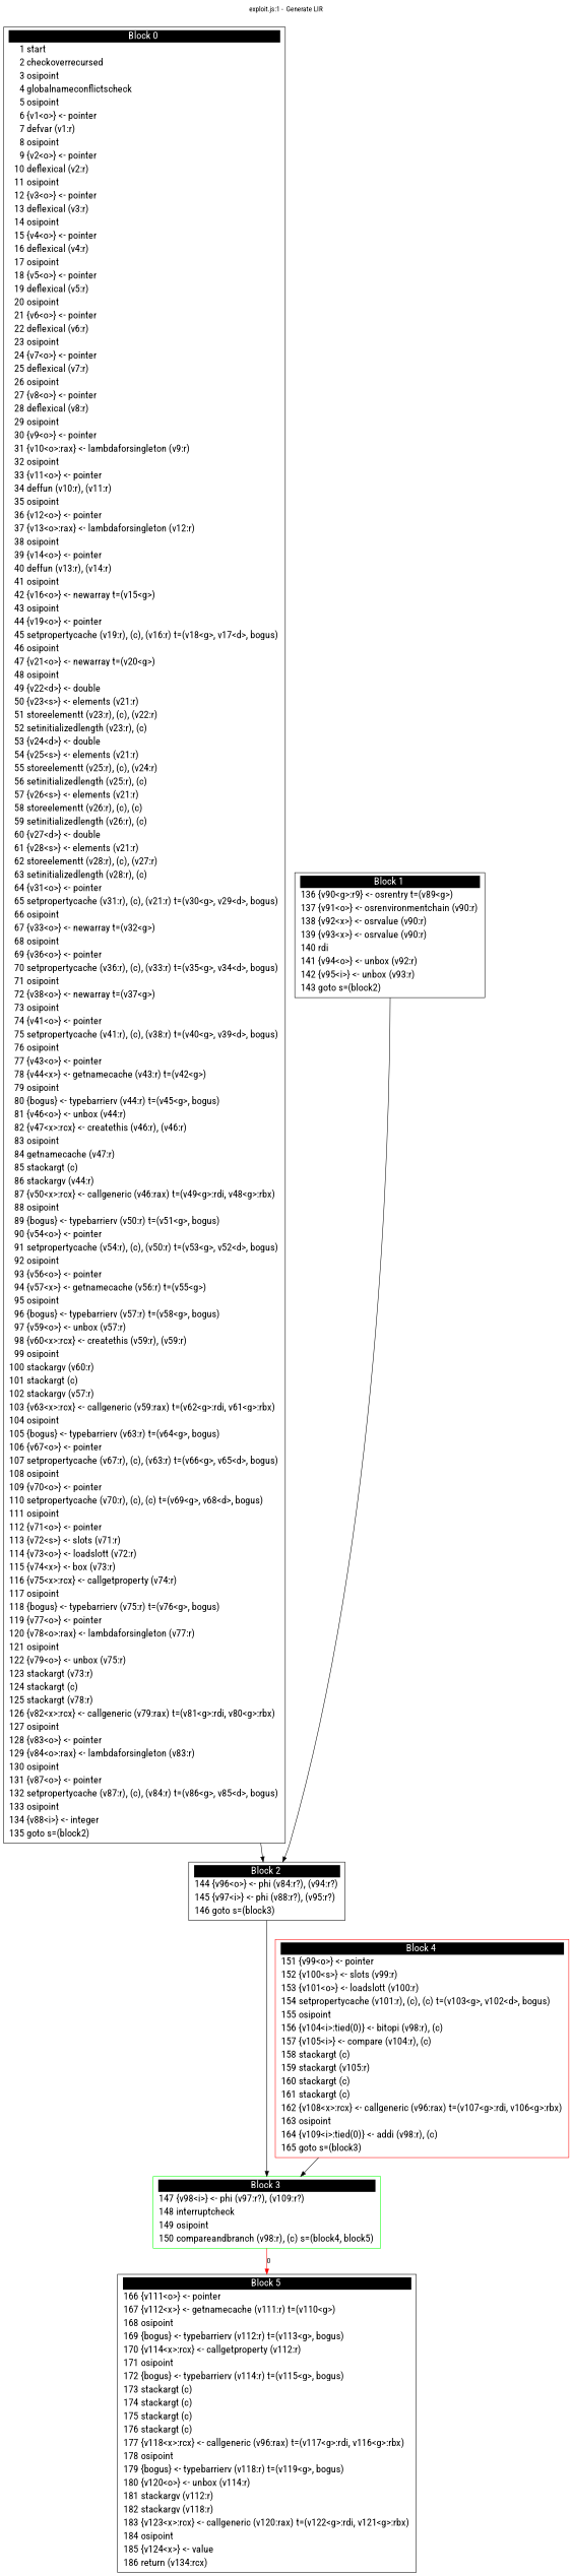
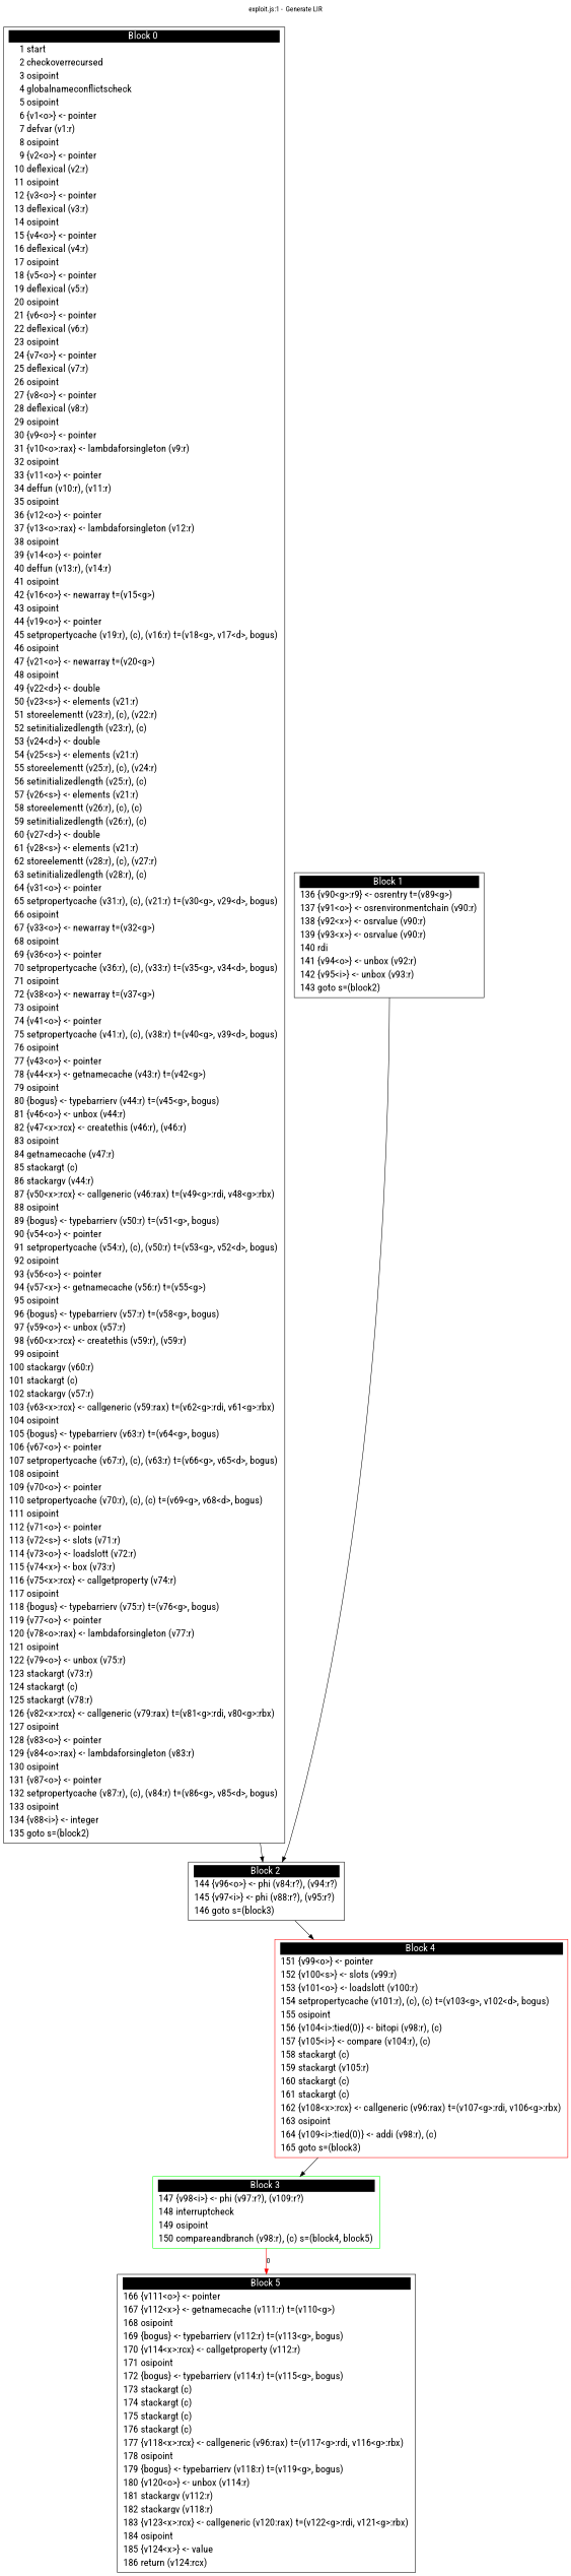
  digraph {
    fontname="Roboto Condensed"
    label="exploit.js:1 -  Generate LIR"
    labelfontsize=30
    labelloc=t
    rankdir=TB
    splines=true
    node [fontname="Roboto Condensed" fontsize=20 shape=box]
    edge [fontname="Roboto Condensed"]
    n1 [label=<<table border="0" cellborder="0" cellpadding="1"><tr><td align="center" bgcolor="black" colspan="3"><font color="white">Block 0 </font></td></tr><tr><td align="right" port="i1">1</td><td align="left">start</td></tr><tr><td align="right" port="i2">2</td><td align="left">checkoverrecursed</td></tr><tr><td align="right" port="i3">3</td><td align="left">osipoint</td></tr><tr><td align="right" port="i4">4</td><td align="left">globalnameconflictscheck</td></tr><tr><td align="right" port="i5">5</td><td align="left">osipoint</td></tr><tr><td align="right" port="i6">6</td><td align="left">{v1&lt;o&gt;} &lt;- pointer</td></tr><tr><td align="right" port="i7">7</td><td align="left">defvar (v1:r)</td></tr><tr><td align="right" port="i8">8</td><td align="left">osipoint</td></tr><tr><td align="right" port="i9">9</td><td align="left">{v2&lt;o&gt;} &lt;- pointer</td></tr><tr><td align="right" port="i10">10</td><td align="left">deflexical (v2:r)</td></tr><tr><td align="right" port="i11">11</td><td align="left">osipoint</td></tr><tr><td align="right" port="i12">12</td><td align="left">{v3&lt;o&gt;} &lt;- pointer</td></tr><tr><td align="right" port="i13">13</td><td align="left">deflexical (v3:r)</td></tr><tr><td align="right" port="i14">14</td><td align="left">osipoint</td></tr><tr><td align="right" port="i15">15</td><td align="left">{v4&lt;o&gt;} &lt;- pointer</td></tr><tr><td align="right" port="i16">16</td><td align="left">deflexical (v4:r)</td></tr><tr><td align="right" port="i17">17</td><td align="left">osipoint</td></tr><tr><td align="right" port="i18">18</td><td align="left">{v5&lt;o&gt;} &lt;- pointer</td></tr><tr><td align="right" port="i19">19</td><td align="left">deflexical (v5:r)</td></tr><tr><td align="right" port="i20">20</td><td align="left">osipoint</td></tr><tr><td align="right" port="i21">21</td><td align="left">{v6&lt;o&gt;} &lt;- pointer</td></tr><tr><td align="right" port="i22">22</td><td align="left">deflexical (v6:r)</td></tr><tr><td align="right" port="i23">23</td><td align="left">osipoint</td></tr><tr><td align="right" port="i24">24</td><td align="left">{v7&lt;o&gt;} &lt;- pointer</td></tr><tr><td align="right" port="i25">25</td><td align="left">deflexical (v7:r)</td></tr><tr><td align="right" port="i26">26</td><td align="left">osipoint</td></tr><tr><td align="right" port="i27">27</td><td align="left">{v8&lt;o&gt;} &lt;- pointer</td></tr><tr><td align="right" port="i28">28</td><td align="left">deflexical (v8:r)</td></tr><tr><td align="right" port="i29">29</td><td align="left">osipoint</td></tr><tr><td align="right" port="i30">30</td><td align="left">{v9&lt;o&gt;} &lt;- pointer</td></tr><tr><td align="right" port="i31">31</td><td align="left">{v10&lt;o&gt;:rax} &lt;- lambdaforsingleton (v9:r)</td></tr><tr><td align="right" port="i32">32</td><td align="left">osipoint</td></tr><tr><td align="right" port="i33">33</td><td align="left">{v11&lt;o&gt;} &lt;- pointer</td></tr><tr><td align="right" port="i34">34</td><td align="left">deffun (v10:r), (v11:r)</td></tr><tr><td align="right" port="i35">35</td><td align="left">osipoint</td></tr><tr><td align="right" port="i36">36</td><td align="left">{v12&lt;o&gt;} &lt;- pointer</td></tr><tr><td align="right" port="i37">37</td><td align="left">{v13&lt;o&gt;:rax} &lt;- lambdaforsingleton (v12:r)</td></tr><tr><td align="right" port="i38">38</td><td align="left">osipoint</td></tr><tr><td align="right" port="i39">39</td><td align="left">{v14&lt;o&gt;} &lt;- pointer</td></tr><tr><td align="right" port="i40">40</td><td align="left">deffun (v13:r), (v14:r)</td></tr><tr><td align="right" port="i41">41</td><td align="left">osipoint</td></tr><tr><td align="right" port="i42">42</td><td align="left">{v16&lt;o&gt;} &lt;- newarray t=(v15&lt;g&gt;)</td></tr><tr><td align="right" port="i43">43</td><td align="left">osipoint</td></tr><tr><td align="right" port="i44">44</td><td align="left">{v19&lt;o&gt;} &lt;- pointer</td></tr><tr><td align="right" port="i45">45</td><td align="left">setpropertycache (v19:r), (c), (v16:r) t=(v18&lt;g&gt;, v17&lt;d&gt;, bogus)</td></tr><tr><td align="right" port="i46">46</td><td align="left">osipoint</td></tr><tr><td align="right" port="i47">47</td><td align="left">{v21&lt;o&gt;} &lt;- newarray t=(v20&lt;g&gt;)</td></tr><tr><td align="right" port="i48">48</td><td align="left">osipoint</td></tr><tr><td align="right" port="i49">49</td><td align="left">{v22&lt;d&gt;} &lt;- double</td></tr><tr><td align="right" port="i50">50</td><td align="left">{v23&lt;s&gt;} &lt;- elements (v21:r)</td></tr><tr><td align="right" port="i51">51</td><td align="left">storeelementt (v23:r), (c), (v22:r)</td></tr><tr><td align="right" port="i52">52</td><td align="left">setinitializedlength (v23:r), (c)</td></tr><tr><td align="right" port="i53">53</td><td align="left">{v24&lt;d&gt;} &lt;- double</td></tr><tr><td align="right" port="i54">54</td><td align="left">{v25&lt;s&gt;} &lt;- elements (v21:r)</td></tr><tr><td align="right" port="i55">55</td><td align="left">storeelementt (v25:r), (c), (v24:r)</td></tr><tr><td align="right" port="i56">56</td><td align="left">setinitializedlength (v25:r), (c)</td></tr><tr><td align="right" port="i57">57</td><td align="left">{v26&lt;s&gt;} &lt;- elements (v21:r)</td></tr><tr><td align="right" port="i58">58</td><td align="left">storeelementt (v26:r), (c), (c)</td></tr><tr><td align="right" port="i59">59</td><td align="left">setinitializedlength (v26:r), (c)</td></tr><tr><td align="right" port="i60">60</td><td align="left">{v27&lt;d&gt;} &lt;- double</td></tr><tr><td align="right" port="i61">61</td><td align="left">{v28&lt;s&gt;} &lt;- elements (v21:r)</td></tr><tr><td align="right" port="i62">62</td><td align="left">storeelementt (v28:r), (c), (v27:r)</td></tr><tr><td align="right" port="i63">63</td><td align="left">setinitializedlength (v28:r), (c)</td></tr><tr><td align="right" port="i64">64</td><td align="left">{v31&lt;o&gt;} &lt;- pointer</td></tr><tr><td align="right" port="i65">65</td><td align="left">setpropertycache (v31:r), (c), (v21:r) t=(v30&lt;g&gt;, v29&lt;d&gt;, bogus)</td></tr><tr><td align="right" port="i66">66</td><td align="left">osipoint</td></tr><tr><td align="right" port="i67">67</td><td align="left">{v33&lt;o&gt;} &lt;- newarray t=(v32&lt;g&gt;)</td></tr><tr><td align="right" port="i68">68</td><td align="left">osipoint</td></tr><tr><td align="right" port="i69">69</td><td align="left">{v36&lt;o&gt;} &lt;- pointer</td></tr><tr><td align="right" port="i70">70</td><td align="left">setpropertycache (v36:r), (c), (v33:r) t=(v35&lt;g&gt;, v34&lt;d&gt;, bogus)</td></tr><tr><td align="right" port="i71">71</td><td align="left">osipoint</td></tr><tr><td align="right" port="i72">72</td><td align="left">{v38&lt;o&gt;} &lt;- newarray t=(v37&lt;g&gt;)</td></tr><tr><td align="right" port="i73">73</td><td align="left">osipoint</td></tr><tr><td align="right" port="i74">74</td><td align="left">{v41&lt;o&gt;} &lt;- pointer</td></tr><tr><td align="right" port="i75">75</td><td align="left">setpropertycache (v41:r), (c), (v38:r) t=(v40&lt;g&gt;, v39&lt;d&gt;, bogus)</td></tr><tr><td align="right" port="i76">76</td><td align="left">osipoint</td></tr><tr><td align="right" port="i77">77</td><td align="left">{v43&lt;o&gt;} &lt;- pointer</td></tr><tr><td align="right" port="i78">78</td><td align="left">{v44&lt;x&gt;} &lt;- getnamecache (v43:r) t=(v42&lt;g&gt;)</td></tr><tr><td align="right" port="i79">79</td><td align="left">osipoint</td></tr><tr><td align="right" port="i80">80</td><td align="left">{bogus} &lt;- typebarrierv (v44:r) t=(v45&lt;g&gt;, bogus)</td></tr><tr><td align="right" port="i81">81</td><td align="left">{v46&lt;o&gt;} &lt;- unbox (v44:r)</td></tr><tr><td align="right" port="i82">82</td><td align="left">{v47&lt;x&gt;:rcx} &lt;- createthis (v46:r), (v46:r)</td></tr><tr><td align="right" port="i83">83</td><td align="left">osipoint</td></tr><tr><td align="right" port="i84">84</td><td align="left">getnamecache (v47:r)</td></tr><tr><td align="right" port="i85">85</td><td align="left">stackargt (c)</td></tr><tr><td align="right" port="i86">86</td><td align="left">stackargv (v44:r)</td></tr><tr><td align="right" port="i87">87</td><td align="left">{v50&lt;x&gt;:rcx} &lt;- callgeneric (v46:rax) t=(v49&lt;g&gt;:rdi, v48&lt;g&gt;:rbx)</td></tr><tr><td align="right" port="i88">88</td><td align="left">osipoint</td></tr><tr><td align="right" port="i89">89</td><td align="left">{bogus} &lt;- typebarrierv (v50:r) t=(v51&lt;g&gt;, bogus)</td></tr><tr><td align="right" port="i90">90</td><td align="left">{v54&lt;o&gt;} &lt;- pointer</td></tr><tr><td align="right" port="i91">91</td><td align="left">setpropertycache (v54:r), (c), (v50:r) t=(v53&lt;g&gt;, v52&lt;d&gt;, bogus)</td></tr><tr><td align="right" port="i92">92</td><td align="left">osipoint</td></tr><tr><td align="right" port="i93">93</td><td align="left">{v56&lt;o&gt;} &lt;- pointer</td></tr><tr><td align="right" port="i94">94</td><td align="left">{v57&lt;x&gt;} &lt;- getnamecache (v56:r) t=(v55&lt;g&gt;)</td></tr><tr><td align="right" port="i95">95</td><td align="left">osipoint</td></tr><tr><td align="right" port="i96">96</td><td align="left">{bogus} &lt;- typebarrierv (v57:r) t=(v58&lt;g&gt;, bogus)</td></tr><tr><td align="right" port="i97">97</td><td align="left">{v59&lt;o&gt;} &lt;- unbox (v57:r)</td></tr><tr><td align="right" port="i98">98</td><td align="left">{v60&lt;x&gt;:rcx} &lt;- createthis (v59:r), (v59:r)</td></tr><tr><td align="right" port="i99">99</td><td align="left">osipoint</td></tr><tr><td align="right" port="i100">100</td><td align="left">stackargv (v60:r)</td></tr><tr><td align="right" port="i101">101</td><td align="left">stackargt (c)</td></tr><tr><td align="right" port="i102">102</td><td align="left">stackargv (v57:r)</td></tr><tr><td align="right" port="i103">103</td><td align="left">{v63&lt;x&gt;:rcx} &lt;- callgeneric (v59:rax) t=(v62&lt;g&gt;:rdi, v61&lt;g&gt;:rbx)</td></tr><tr><td align="right" port="i104">104</td><td align="left">osipoint</td></tr><tr><td align="right" port="i105">105</td><td align="left">{bogus} &lt;- typebarrierv (v63:r) t=(v64&lt;g&gt;, bogus)</td></tr><tr><td align="right" port="i106">106</td><td align="left">{v67&lt;o&gt;} &lt;- pointer</td></tr><tr><td align="right" port="i107">107</td><td align="left">setpropertycache (v67:r), (c), (v63:r) t=(v66&lt;g&gt;, v65&lt;d&gt;, bogus)</td></tr><tr><td align="right" port="i108">108</td><td align="left">osipoint</td></tr><tr><td align="right" port="i109">109</td><td align="left">{v70&lt;o&gt;} &lt;- pointer</td></tr><tr><td align="right" port="i110">110</td><td align="left">setpropertycache (v70:r), (c), (c) t=(v69&lt;g&gt;, v68&lt;d&gt;, bogus)</td></tr><tr><td align="right" port="i111">111</td><td align="left">osipoint</td></tr><tr><td align="right" port="i112">112</td><td align="left">{v71&lt;o&gt;} &lt;- pointer</td></tr><tr><td align="right" port="i113">113</td><td align="left">{v72&lt;s&gt;} &lt;- slots (v71:r)</td></tr><tr><td align="right" port="i114">114</td><td align="left">{v73&lt;o&gt;} &lt;- loadslott (v72:r)</td></tr><tr><td align="right" port="i115">115</td><td align="left">{v74&lt;x&gt;} &lt;- box (v73:r)</td></tr><tr><td align="right" port="i116">116</td><td align="left">{v75&lt;x&gt;:rcx} &lt;- callgetproperty (v74:r)</td></tr><tr><td align="right" port="i117">117</td><td align="left">osipoint</td></tr><tr><td align="right" port="i118">118</td><td align="left">{bogus} &lt;- typebarrierv (v75:r) t=(v76&lt;g&gt;, bogus)</td></tr><tr><td align="right" port="i119">119</td><td align="left">{v77&lt;o&gt;} &lt;- pointer</td></tr><tr><td align="right" port="i120">120</td><td align="left">{v78&lt;o&gt;:rax} &lt;- lambdaforsingleton (v77:r)</td></tr><tr><td align="right" port="i121">121</td><td align="left">osipoint</td></tr><tr><td align="right" port="i122">122</td><td align="left">{v79&lt;o&gt;} &lt;- unbox (v75:r)</td></tr><tr><td align="right" port="i123">123</td><td align="left">stackargt (v73:r)</td></tr><tr><td align="right" port="i124">124</td><td align="left">stackargt (c)</td></tr><tr><td align="right" port="i125">125</td><td align="left">stackargt (v78:r)</td></tr><tr><td align="right" port="i126">126</td><td align="left">{v82&lt;x&gt;:rcx} &lt;- callgeneric (v79:rax) t=(v81&lt;g&gt;:rdi, v80&lt;g&gt;:rbx)</td></tr><tr><td align="right" port="i127">127</td><td align="left">osipoint</td></tr><tr><td align="right" port="i128">128</td><td align="left">{v83&lt;o&gt;} &lt;- pointer</td></tr><tr><td align="right" port="i129">129</td><td align="left">{v84&lt;o&gt;:rax} &lt;- lambdaforsingleton (v83:r)</td></tr><tr><td align="right" port="i130">130</td><td align="left">osipoint</td></tr><tr><td align="right" port="i131">131</td><td align="left">{v87&lt;o&gt;} &lt;- pointer</td></tr><tr><td align="right" port="i132">132</td><td align="left">setpropertycache (v87:r), (c), (v84:r) t=(v86&lt;g&gt;, v85&lt;d&gt;, bogus)</td></tr><tr><td align="right" port="i133">133</td><td align="left">osipoint</td></tr><tr><td align="right" port="i134">134</td><td align="left">{v88&lt;i&gt;} &lt;- integer</td></tr><tr><td align="right" port="i135">135</td><td align="left">goto s=(block2)</td></tr></table>>]
    n2 [label=<<table border="0" cellborder="0" cellpadding="1"><tr><td align="center" bgcolor="black" colspan="3"><font color="white">Block 2 </font></td></tr><tr><td align="right" port="i144">144</td><td align="left">{v96&lt;o&gt;} &lt;- phi (v84:r?), (v94:r?)</td></tr><tr><td align="right" port="i145">145</td><td align="left">{v97&lt;i&gt;} &lt;- phi (v88:r?), (v95:r?)</td></tr><tr><td align="right" port="i146">146</td><td align="left">goto s=(block3)</td></tr></table>>]
    n3 [color=green label=<<table border="0" cellborder="0" cellpadding="1"><tr><td align="center" bgcolor="black" colspan="3"><font color="white">Block 3 </font></td></tr><tr><td align="right" port="i147">147</td><td align="left">{v98&lt;i&gt;} &lt;- phi (v97:r?), (v109:r?)</td></tr><tr><td align="right" port="i148">148</td><td align="left">interruptcheck</td></tr><tr><td align="right" port="i149">149</td><td align="left">osipoint</td></tr><tr><td align="right" port="i150">150</td><td align="left">compareandbranch (v98:r), (c) s=(block4, block5)</td></tr></table>>]
    n4 [label=<<table border="0" cellborder="0" cellpadding="1"><tr><td align="center" bgcolor="black" colspan="3"><font color="white">Block 1 </font></td></tr><tr><td align="right" port="i136">136</td><td align="left">{v90&lt;g&gt;:r9} &lt;- osrentry t=(v89&lt;g&gt;)</td></tr><tr><td align="right" port="i137">137</td><td align="left">{v91&lt;o&gt;} &lt;- osrenvironmentchain (v90:r)</td></tr><tr><td align="right" port="i138">138</td><td align="left">{v92&lt;x&gt;} &lt;- osrvalue (v90:r)</td></tr><tr><td align="right" port="i139">139</td><td align="left">{v93&lt;x&gt;} &lt;- osrvalue (v90:r)</td></tr><tr><td align="right" port="i140">140</td><td align="left">rdi</td></tr><tr><td align="right" port="i141">141</td><td align="left">{v94&lt;o&gt;} &lt;- unbox (v92:r)</td></tr><tr><td align="right" port="i142">142</td><td align="left">{v95&lt;i&gt;} &lt;- unbox (v93:r)</td></tr><tr><td align="right" port="i143">143</td><td align="left">goto s=(block2)</td></tr></table>>]
-   n5 [label=<<table border="0" cellborder="0" cellpadding="1"><tr><td align="center" bgcolor="black" colspan="3"><font color="white">Block 5 </font></td></tr><tr><td align="right" port="i166">166</td><td align="left">{v111&lt;o&gt;} &lt;- pointer</td></tr><tr><td align="right" port="i167">167</td><td align="left">{v112&lt;x&gt;} &lt;- getnamecache (v111:r) t=(v110&lt;g&gt;)</td></tr><tr><td align="right" port="i168">168</td><td align="left">osipoint</td></tr><tr><td align="right" port="i169">169</td><td align="left">{bogus} &lt;- typebarrierv (v112:r) t=(v113&lt;g&gt;, bogus)</td></tr><tr><td align="right" port="i170">170</td><td align="left">{v114&lt;x&gt;:rcx} &lt;- callgetproperty (v112:r)</td></tr><tr><td align="right" port="i171">171</td><td align="left">osipoint</td></tr><tr><td align="right" port="i172">172</td><td align="left">{bogus} &lt;- typebarrierv (v114:r) t=(v115&lt;g&gt;, bogus)</td></tr><tr><td align="right" port="i173">173</td><td align="left">stackargt (c)</td></tr><tr><td align="right" port="i174">174</td><td align="left">stackargt (c)</td></tr><tr><td align="right" port="i175">175</td><td align="left">stackargt (c)</td></tr><tr><td align="right" port="i176">176</td><td align="left">stackargt (c)</td></tr><tr><td align="right" port="i177">177</td><td align="left">{v118&lt;x&gt;:rcx} &lt;- callgeneric (v96:rax) t=(v117&lt;g&gt;:rdi, v116&lt;g&gt;:rbx)</td></tr><tr><td align="right" port="i178">178</td><td align="left">osipoint</td></tr><tr><td align="right" port="i179">179</td><td align="left">{bogus} &lt;- typebarrierv (v118:r) t=(v119&lt;g&gt;, bogus)</td></tr><tr><td align="right" port="i180">180</td><td align="left">{v120&lt;o&gt;} &lt;- unbox (v114:r)</td></tr><tr><td align="right" port="i181">181</td><td align="left">stackargv (v112:r)</td></tr><tr><td align="right" port="i182">182</td><td align="left">stackargv (v118:r)</td></tr><tr><td align="right" port="i183">183</td><td align="left">{v123&lt;x&gt;:rcx} &lt;- callgeneric (v120:rax) t=(v122&lt;g&gt;:rdi, v121&lt;g&gt;:rbx)</td></tr><tr><td align="right" port="i184">184</td><td align="left">osipoint</td></tr><tr><td align="right" port="i185">185</td><td align="left">{v124&lt;x&gt;} &lt;- value</td></tr><tr><td align="right" port="i186">186</td><td align="left">return (v134:rcx)</td></tr></table>>]
+   n5 [label=<<table border="0" cellborder="0" cellpadding="1"><tr><td align="center" bgcolor="black" colspan="3"><font color="white">Block 5 </font></td></tr><tr><td align="right" port="i166">166</td><td align="left">{v111&lt;o&gt;} &lt;- pointer</td></tr><tr><td align="right" port="i167">167</td><td align="left">{v112&lt;x&gt;} &lt;- getnamecache (v111:r) t=(v110&lt;g&gt;)</td></tr><tr><td align="right" port="i168">168</td><td align="left">osipoint</td></tr><tr><td align="right" port="i169">169</td><td align="left">{bogus} &lt;- typebarrierv (v112:r) t=(v113&lt;g&gt;, bogus)</td></tr><tr><td align="right" port="i170">170</td><td align="left">{v114&lt;x&gt;:rcx} &lt;- callgetproperty (v112:r)</td></tr><tr><td align="right" port="i171">171</td><td align="left">osipoint</td></tr><tr><td align="right" port="i172">172</td><td align="left">{bogus} &lt;- typebarrierv (v114:r) t=(v115&lt;g&gt;, bogus)</td></tr><tr><td align="right" port="i173">173</td><td align="left">stackargt (c)</td></tr><tr><td align="right" port="i174">174</td><td align="left">stackargt (c)</td></tr><tr><td align="right" port="i175">175</td><td align="left">stackargt (c)</td></tr><tr><td align="right" port="i176">176</td><td align="left">stackargt (c)</td></tr><tr><td align="right" port="i177">177</td><td align="left">{v118&lt;x&gt;:rcx} &lt;- callgeneric (v96:rax) t=(v117&lt;g&gt;:rdi, v116&lt;g&gt;:rbx)</td></tr><tr><td align="right" port="i178">178</td><td align="left">osipoint</td></tr><tr><td align="right" port="i179">179</td><td align="left">{bogus} &lt;- typebarrierv (v118:r) t=(v119&lt;g&gt;, bogus)</td></tr><tr><td align="right" port="i180">180</td><td align="left">{v120&lt;o&gt;} &lt;- unbox (v114:r)</td></tr><tr><td align="right" port="i181">181</td><td align="left">stackargv (v112:r)</td></tr><tr><td align="right" port="i182">182</td><td align="left">stackargv (v118:r)</td></tr><tr><td align="right" port="i183">183</td><td align="left">{v123&lt;x&gt;:rcx} &lt;- callgeneric (v120:rax) t=(v122&lt;g&gt;:rdi, v121&lt;g&gt;:rbx)</td></tr><tr><td align="right" port="i184">184</td><td align="left">osipoint</td></tr><tr><td align="right" port="i185">185</td><td align="left">{v124&lt;x&gt;} &lt;- value</td></tr><tr><td align="right" port="i186">186</td><td align="left">return (v124:rcx)</td></tr></table>>]
    n6 [color=red label=<<table border="0" cellborder="0" cellpadding="1"><tr><td align="center" bgcolor="black" colspan="3"><font color="white">Block 4 </font></td></tr><tr><td align="right" port="i151">151</td><td align="left">{v99&lt;o&gt;} &lt;- pointer</td></tr><tr><td align="right" port="i152">152</td><td align="left">{v100&lt;s&gt;} &lt;- slots (v99:r)</td></tr><tr><td align="right" port="i153">153</td><td align="left">{v101&lt;o&gt;} &lt;- loadslott (v100:r)</td></tr><tr><td align="right" port="i154">154</td><td align="left">setpropertycache (v101:r), (c), (c) t=(v103&lt;g&gt;, v102&lt;d&gt;, bogus)</td></tr><tr><td align="right" port="i155">155</td><td align="left">osipoint</td></tr><tr><td align="right" port="i156">156</td><td align="left">{v104&lt;i&gt;:tied(0)} &lt;- bitopi (v98:r), (c)</td></tr><tr><td align="right" port="i157">157</td><td align="left">{v105&lt;i&gt;} &lt;- compare (v104:r), (c)</td></tr><tr><td align="right" port="i158">158</td><td align="left">stackargt (c)</td></tr><tr><td align="right" port="i159">159</td><td align="left">stackargt (v105:r)</td></tr><tr><td align="right" port="i160">160</td><td align="left">stackargt (c)</td></tr><tr><td align="right" port="i161">161</td><td align="left">stackargt (c)</td></tr><tr><td align="right" port="i162">162</td><td align="left">{v108&lt;x&gt;:rcx} &lt;- callgeneric (v96:rax) t=(v107&lt;g&gt;:rdi, v106&lt;g&gt;:rbx)</td></tr><tr><td align="right" port="i163">163</td><td align="left">osipoint</td></tr><tr><td align="right" port="i164">164</td><td align="left">{v109&lt;i&gt;:tied(0)} &lt;- addi (v98:r), (c)</td></tr><tr><td align="right" port="i165">165</td><td align="left">goto s=(block3)</td></tr></table>>]
    n1 -> n2
-   n2 -> n3
+   n2 -> n6
    n3 -> n5 [color=red label=0]
    n4 -> n2
    n6 -> n3
  }
